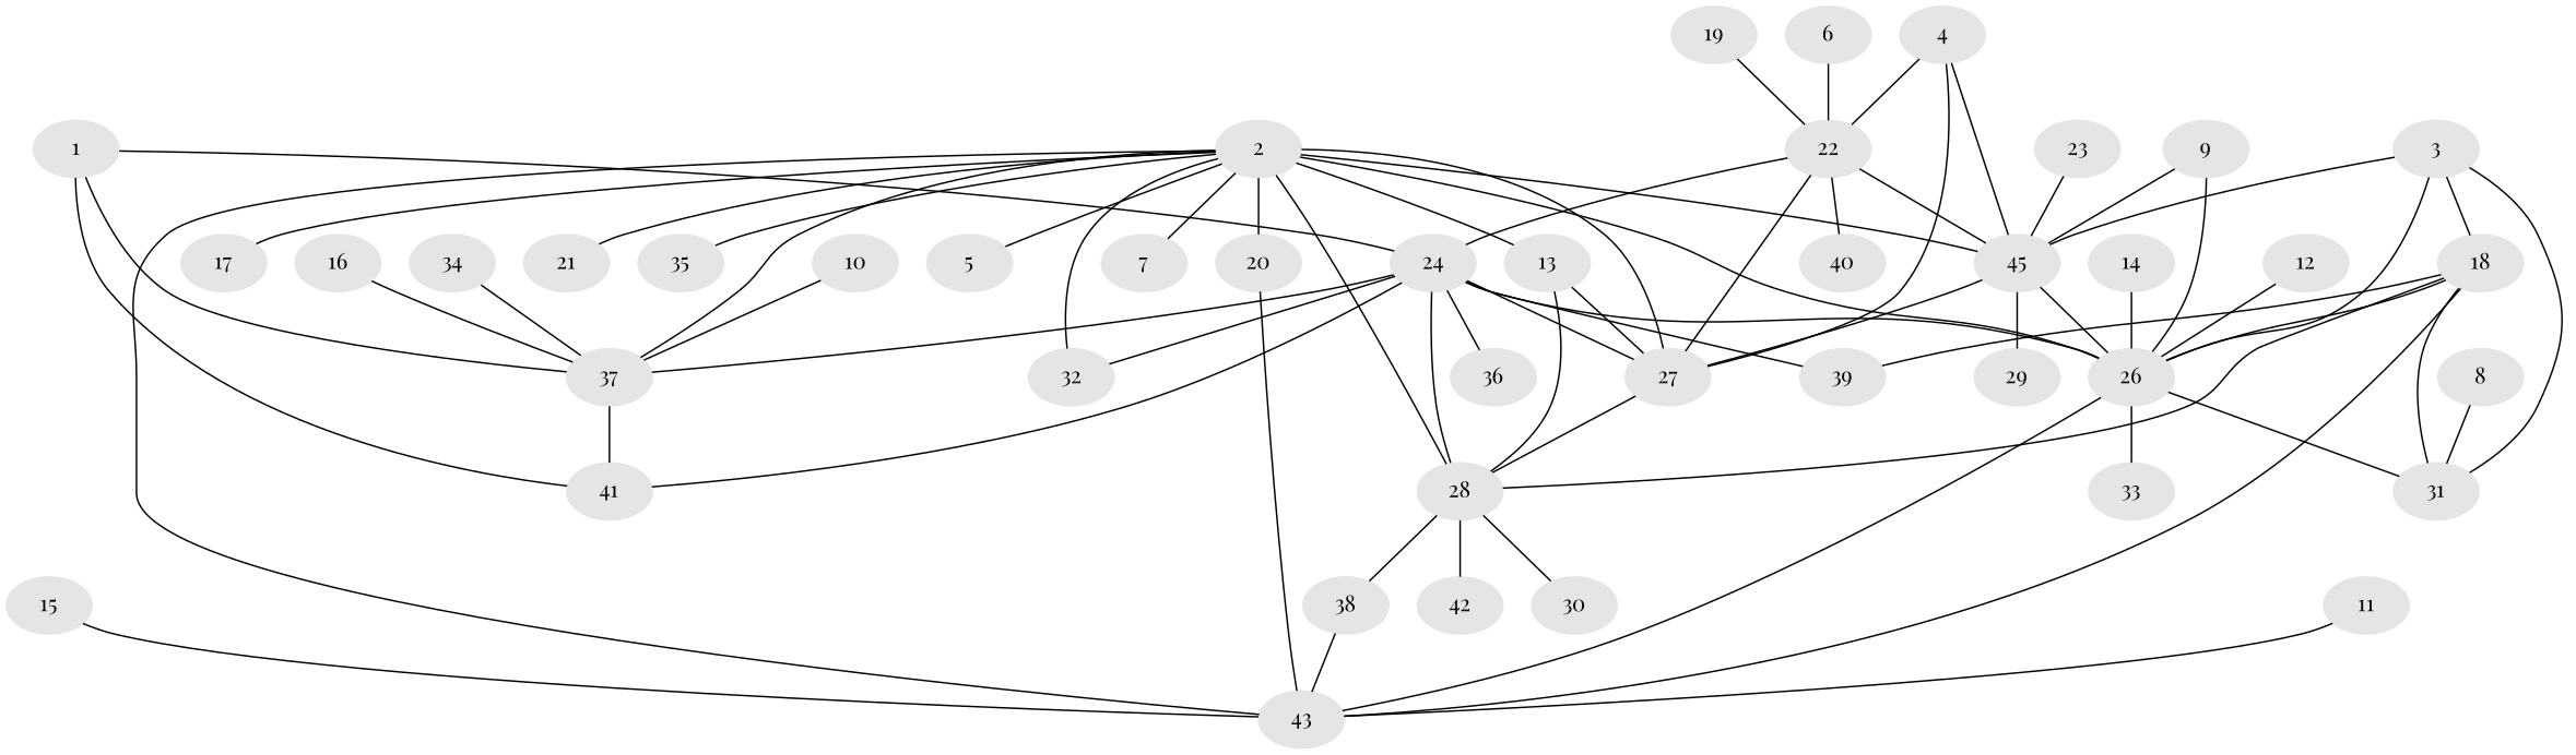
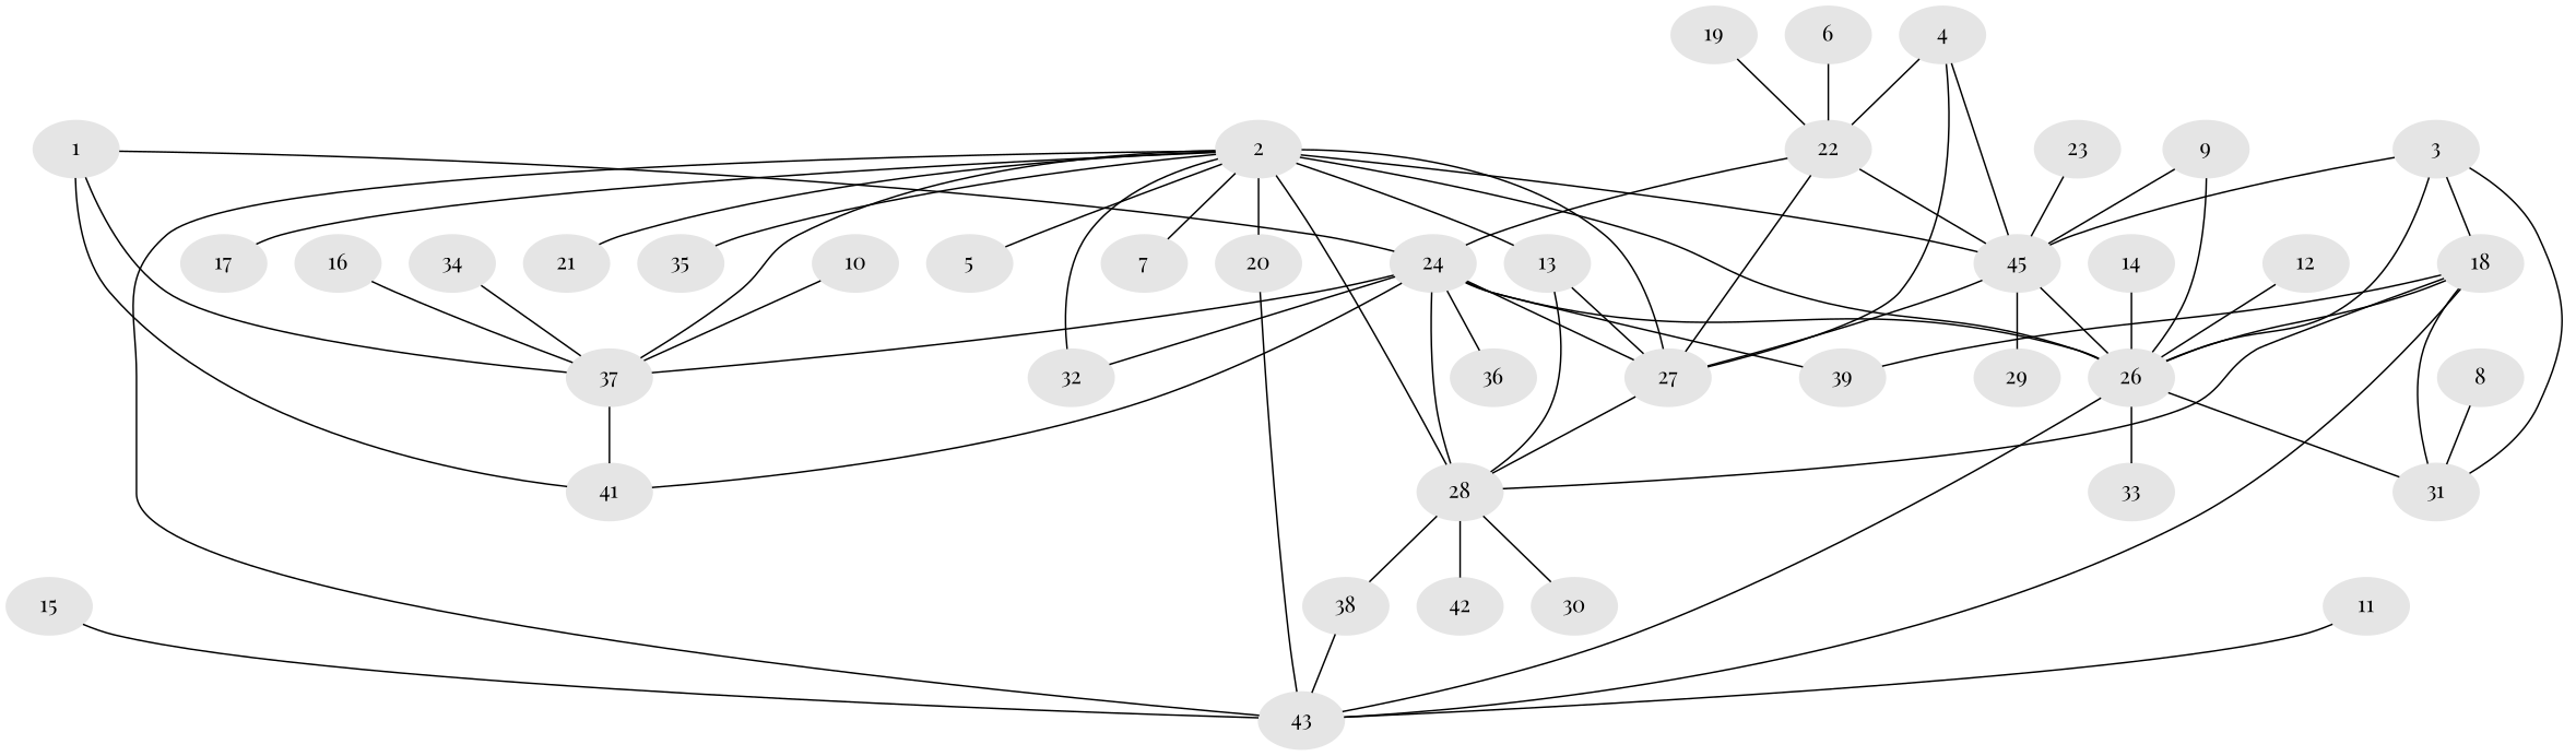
  graph {
    fontname="Playfair Display"
    node [color=gray90 fontname="Playfair Display" style=filled]
    edge [fontname="Playfair Display" weight=1.0]
    1
    24
    37
    41
    26
    27
    28
    32
    39
    36
    2
    5
    7
    13
    17
    20
    21
    n18 [label=45]
    35
    43
    29
    31
    33
    30
    38
    42
    3
    18
    4
    22
-   40
    6
    8
    9
    10
    11
    12
    14
    15
    16
    19
    23
    34
    1 -- 24
    1 -- 37
    1 -- 41
    24 -- 37
    24 -- 41
    24 -- 26
    24 -- 27
    24 -- 28
    24 -- 32
    24 -- 39
    24 -- 36
    37 -- 41
    26 -- 43
    26 -- 31
    26 -- 33
    27 -- 28
    28 -- 30
    28 -- 38
    28 -- 42
    2 -- 37
    2 -- 26
    2 -- 27 [weight=2.0]
    2 -- 28 [weight=2.0]
    2 -- 32
    2 -- 5
    2 -- 7
    2 -- 13 [weight=2.0]
    2 -- 17
    2 -- 20 [weight=2.0]
    2 -- 21
    2 -- n18
    2 -- 35
    2 -- 43 [weight=2.0]
    13 -- 27
    13 -- 28
    20 -- 43
    n18 -- 26
    n18 -- 27
    n18 -- 29
    38 -- 43
    3 -- 26
    3 -- n18
    3 -- 31
    3 -- 18
    18 -- 26
    18 -- 28
    18 -- 39
    18 -- 43
    18 -- 31
    4 -- 27
    4 -- n18
    4 -- 22
    22 -- 24
    22 -- 27
    22 -- n18
-   22 -- 40
    6 -- 22
    8 -- 31
    9 -- 26
    9 -- n18
    10 -- 37
    11 -- 43
    12 -- 26
    14 -- 26
    15 -- 43
    16 -- 37
    19 -- 22
    23 -- n18
    34 -- 37
  }
